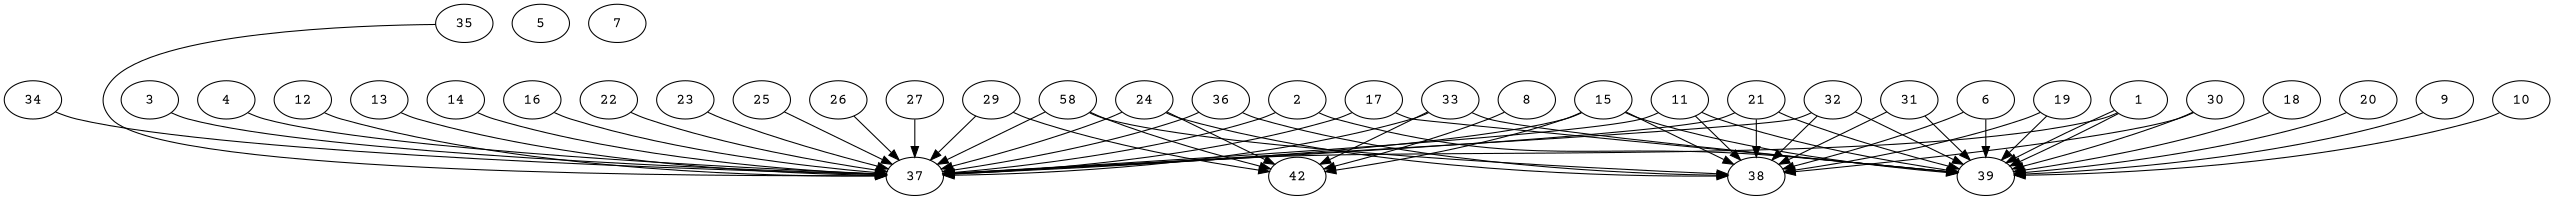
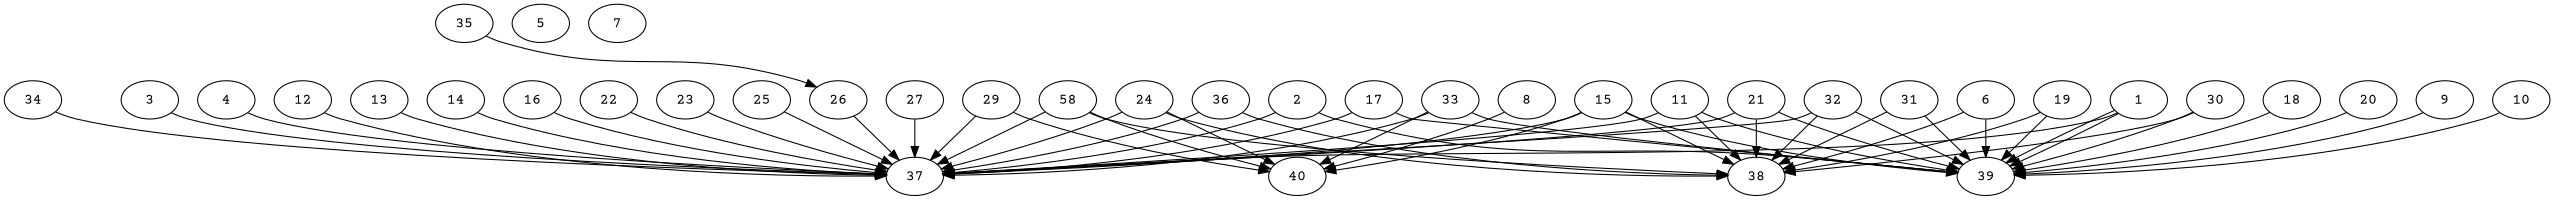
  digraph {
    fontname="Courier Prime"
    node [alpha=0.08 fontname="Courier Prime"]
    edge [fontname="Courier Prime"]
    1 [expect_size=23707648]
    37 [alpha=0.01 expect_size=12645376]
    39 [alpha=0.07 expect_size=31562752]
    2 [alpha=0.10 expect_size=40897536]
    3 [expect_size=40765440]
    4 [alpha=0.12 expect_size=5884928]
    5 [alpha=0.11 expect_size=35328000]
    6 [alpha=0.20 expect_size=17167360]
    38 [alpha=0.05 expect_size=32124928]
    7 [alpha=0.14 expect_size=32756736]
    8 [alpha=0.00 expect_size=30186496]
-   40 [alpha=0.10 expect_size=36034560 label=42]
+   40 [alpha=0.10 expect_size=36034560]
    9 [alpha=0.02 expect_size=30317568]
    10 [alpha=0.19 expect_size=12884992]
    11 [alpha=0.09 expect_size=43419648]
    12 [alpha=0.11 expect_size=16097280]
    13 [alpha=0.12 expect_size=38897664]
    14 [alpha=0.12 expect_size=9504768]
    15 [alpha=0.09 expect_size=38586368]
    16 [expect_size=16282624]
    17 [alpha=0.12 expect_size=16218112]
    18 [alpha=0.09 expect_size=48252928]
    19 [alpha=0.01 expect_size=48724992]
    20 [alpha=0.14 expect_size=5672960]
    21 [alpha=0.15 expect_size=49631232]
    22 [alpha=0.11 expect_size=23386112]
    23 [alpha=0.02 expect_size=49394688]
    24 [alpha=0.14 expect_size=30278656]
    25 [alpha=0.18 expect_size=10519552]
    26 [alpha=0.07 expect_size=31251456]
    27 [expect_size=50619392]
    n32 [alpha=0.20 expect_size=31764480 label=58]
    29 [alpha=0.02 expect_size=6359040]
    30 [alpha=0.07 expect_size=8312832]
    31 [alpha=0.09 expect_size=41398272]
    32 [alpha=0.15 expect_size=29709312]
    33 [alpha=0.15 expect_size=8902656]
    34 [alpha=0.18 expect_size=14500864]
    35 [alpha=0.14 expect_size=47147008]
    36 [alpha=0.15 expect_size=42553344]
    1 -> 37
    1 -> 39
    1 -> 39
    2 -> 37
    2 -> 39
    3 -> 37
    4 -> 37
    6 -> 39
    6 -> 38
    8 -> 40
    9 -> 39
    10 -> 39
    11 -> 37
    11 -> 39
    11 -> 38
    12 -> 37
    13 -> 37
    14 -> 37
    15 -> 37
    15 -> 39
    15 -> 38
    15 -> 40
    16 -> 37
    17 -> 37
    17 -> 39
    18 -> 39
    19 -> 39
    19 -> 38
    20 -> 39
    21 -> 37
    21 -> 39
    21 -> 38
    22 -> 37
    23 -> 37
    24 -> 37
    24 -> 38
    24 -> 40
    25 -> 37
    26 -> 37
    27 -> 37
    n32 -> 37
    n32 -> 38
    n32 -> 40
    29 -> 37
    29 -> 40
    30 -> 39
    30 -> 38
    31 -> 39
    31 -> 38
    32 -> 37
    32 -> 39
    32 -> 38
    33 -> 37
    33 -> 39
    33 -> 40
    34 -> 37
-   35 -> 37
+   35 -> 26
    36 -> 37
    36 -> 38
  }
